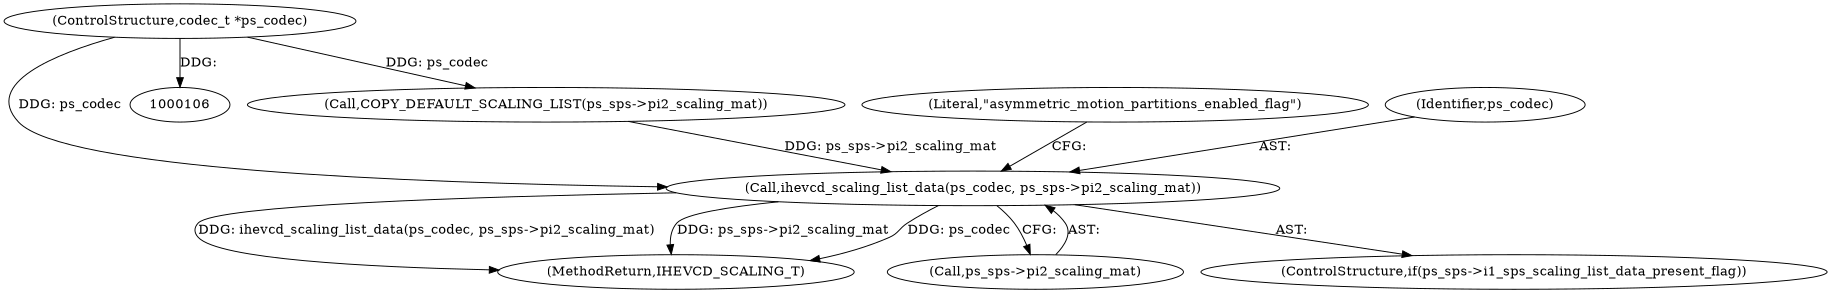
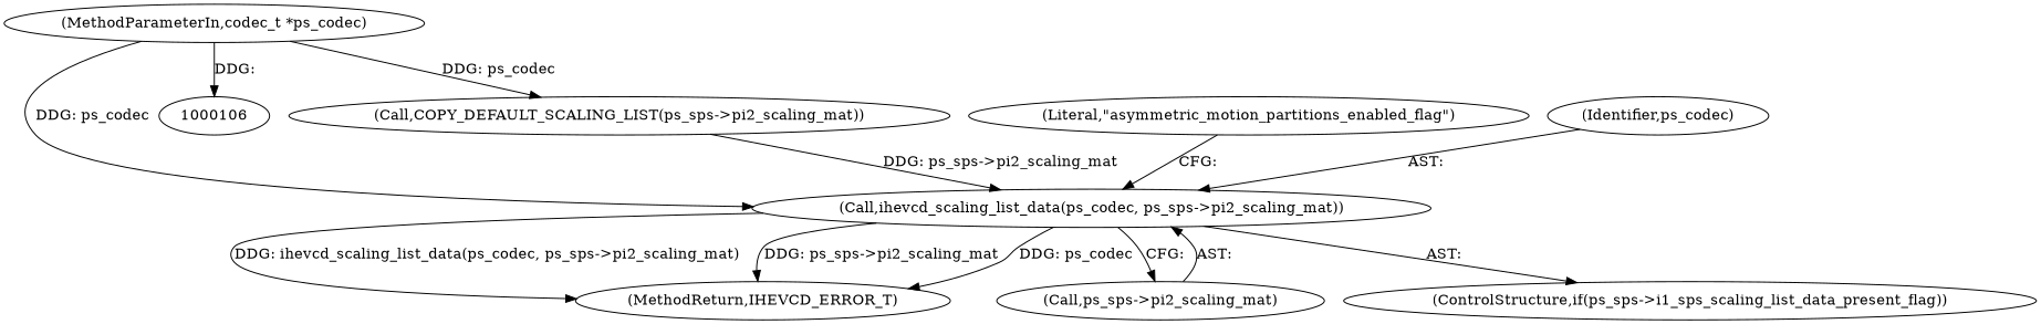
  digraph {
-   n1 [label="(ControlStructure,codec_t *ps_codec)"]
+   n1 [label="(MethodParameterIn,codec_t *ps_codec)"]
    n2 [label="(Call,ihevcd_scaling_list_data(ps_codec, ps_sps->pi2_scaling_mat))"]
    1000106
    n4 [label="(Call,COPY_DEFAULT_SCALING_LIST(ps_sps->pi2_scaling_mat))"]
-   n5 [label="(MethodReturn,IHEVCD_SCALING_T)"]
+   n5 [label="(MethodReturn,IHEVCD_ERROR_T)"]
    n6 [label="(Call,ps_sps->pi2_scaling_mat)"]
    n7 [label="(ControlStructure,if(ps_sps->i1_sps_scaling_list_data_present_flag))"]
    n8 [label="(Literal,\"asymmetric_motion_partitions_enabled_flag\")"]
    n9 [label="(Identifier,ps_codec)"]
    n1 -> n2 [label="DDG: ps_codec"]
    n1 -> 1000106 [label="DDG: "]
    n1 -> n4 [label="DDG: ps_codec"]
    n2 -> n5 [label="DDG: ihevcd_scaling_list_data(ps_codec, ps_sps->pi2_scaling_mat)"]
    n2 -> n5 [label="DDG: ps_sps->pi2_scaling_mat"]
    n2 -> n5 [label="DDG: ps_codec"]
    n2 -> n6 [label="CFG: "]
    n2 -> n7 [label="AST: "]
    n4 -> n2 [label="DDG: ps_sps->pi2_scaling_mat"]
    n6 -> n2 [label="AST: "]
    n8 -> n2 [label="CFG: "]
    n9 -> n2 [label="AST: "]
  }
